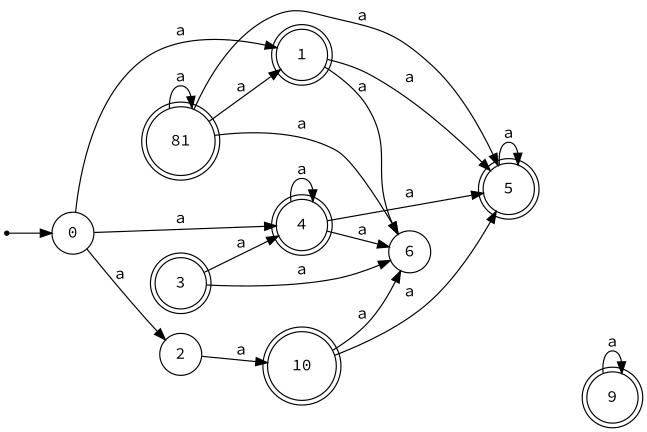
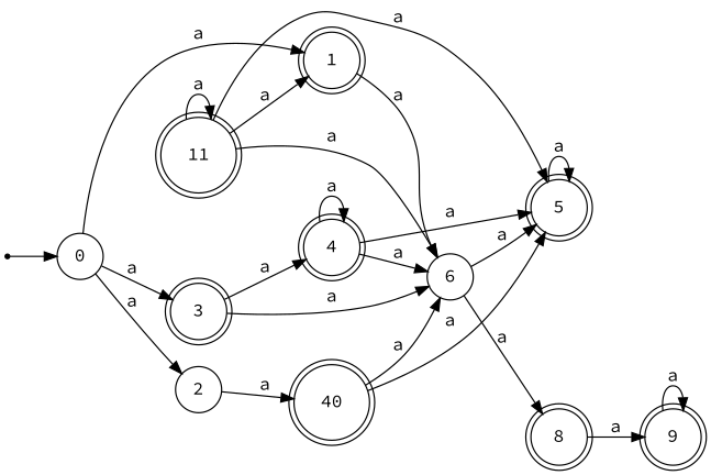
  digraph {
    fontname="Source Code Pro"
    rankdir=LR
    node [fontname="Source Code Pro" shape=doublecircle]
    edge [fontname="Source Code Pro"]
    dummy0 [shape=point]
    0 [shape=circle]
    1
    2 [shape=circle]
    3
    5
    6 [shape=circle]
-   10
+   10 [label=40]
    4
-   11 [label=81]
+   8
+   11
    9
    dummy0 -> 0
    0 -> 1 [label=a]
    0 -> 2 [label=a]
-   0 -> 4 [label=a]
-   1 -> 5 [label=a]
+   0 -> 3 [label=a]
+   6 -> 5 [label=a]
    1 -> 6 [label=a]
    2 -> 10 [label=a]
    3 -> 6 [label=a]
    3 -> 4 [label=a]
    5 -> 5 [label=a]
+   6 -> 8 [label=a]
    10 -> 5 [label=a]
    10 -> 6 [label=a]
    4 -> 5 [label=a]
    4 -> 6 [label=a]
    4 -> 4 [label=a]
+   8 -> 9 [label=a]
    11 -> 1 [label=a]
    11 -> 5 [label=a]
    11 -> 6 [label=a]
    11 -> 11 [label=a]
    9 -> 9 [label=a]
  }
